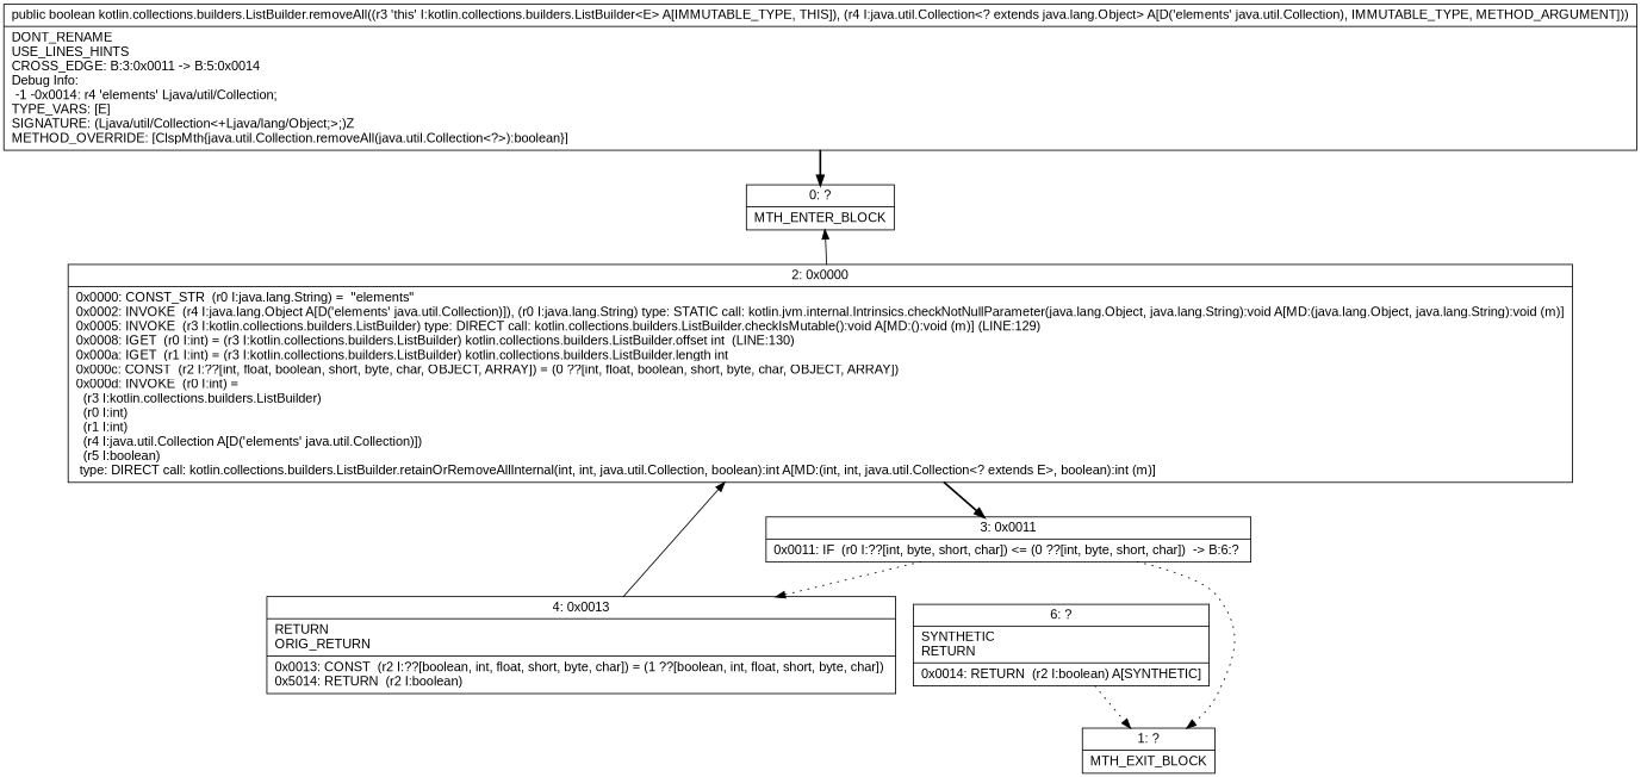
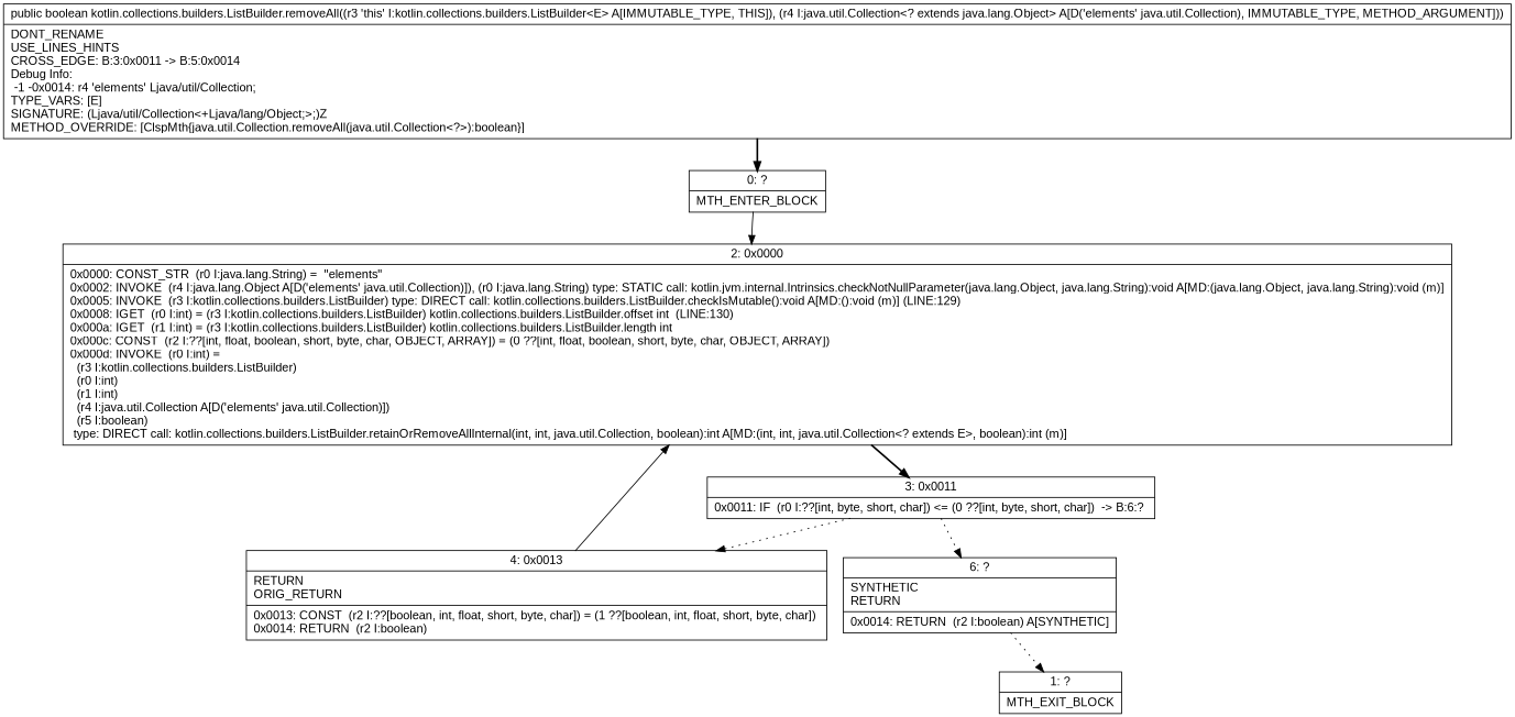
  digraph {
    fontname="Liberation Sans"
    node [fontname="Liberation Sans" shape=record]
    edge [fontname="Liberation Sans" style=dotted]
    n1 [label="{0\:\ ?|MTH_ENTER_BLOCK\l}"]
    n2 [label="{2\:\ 0x0000|0x0000: CONST_STR  (r0 I:java.lang.String) =  \"elements\" \l0x0002: INVOKE  (r4 I:java.lang.Object A[D('elements' java.util.Collection)]), (r0 I:java.lang.String) type: STATIC call: kotlin.jvm.internal.Intrinsics.checkNotNullParameter(java.lang.Object, java.lang.String):void A[MD:(java.lang.Object, java.lang.String):void (m)]\l0x0005: INVOKE  (r3 I:kotlin.collections.builders.ListBuilder) type: DIRECT call: kotlin.collections.builders.ListBuilder.checkIsMutable():void A[MD:():void (m)] (LINE:129)\l0x0008: IGET  (r0 I:int) = (r3 I:kotlin.collections.builders.ListBuilder) kotlin.collections.builders.ListBuilder.offset int  (LINE:130)\l0x000a: IGET  (r1 I:int) = (r3 I:kotlin.collections.builders.ListBuilder) kotlin.collections.builders.ListBuilder.length int \l0x000c: CONST  (r2 I:??[int, float, boolean, short, byte, char, OBJECT, ARRAY]) = (0 ??[int, float, boolean, short, byte, char, OBJECT, ARRAY]) \l0x000d: INVOKE  (r0 I:int) = \l  (r3 I:kotlin.collections.builders.ListBuilder)\l  (r0 I:int)\l  (r1 I:int)\l  (r4 I:java.util.Collection A[D('elements' java.util.Collection)])\l  (r5 I:boolean)\l type: DIRECT call: kotlin.collections.builders.ListBuilder.retainOrRemoveAllInternal(int, int, java.util.Collection, boolean):int A[MD:(int, int, java.util.Collection\<? extends E\>, boolean):int (m)]\l}"]
    n3 [label="{3\:\ 0x0011|0x0011: IF  (r0 I:??[int, byte, short, char]) \<= (0 ??[int, byte, short, char])  \-\> B:6:? \l}"]
-   n4 [label="{4\:\ 0x0013|RETURN\lORIG_RETURN\l|0x0013: CONST  (r2 I:??[boolean, int, float, short, byte, char]) = (1 ??[boolean, int, float, short, byte, char]) \l0x5014: RETURN  (r2 I:boolean) \l}"]
+   n4 [label="{4\:\ 0x0013|RETURN\lORIG_RETURN\l|0x0013: CONST  (r2 I:??[boolean, int, float, short, byte, char]) = (1 ??[boolean, int, float, short, byte, char]) \l0x0014: RETURN  (r2 I:boolean) \l}"]
    n5 [label="{6\:\ ?|SYNTHETIC\lRETURN\l|0x0014: RETURN  (r2 I:boolean) A[SYNTHETIC]\l}"]
    n6 [label="{1\:\ ?|MTH_EXIT_BLOCK\l}"]
    n7 [label="{public boolean kotlin.collections.builders.ListBuilder.removeAll((r3 'this' I:kotlin.collections.builders.ListBuilder\<E\> A[IMMUTABLE_TYPE, THIS]), (r4 I:java.util.Collection\<? extends java.lang.Object\> A[D('elements' java.util.Collection), IMMUTABLE_TYPE, METHOD_ARGUMENT]))  | DONT_RENAME\lUSE_LINES_HINTS\lCROSS_EDGE: B:3:0x0011 \-\> B:5:0x0014\lDebug Info:\l  \-1 \-0x0014: r4 'elements' Ljava\/util\/Collection;\lTYPE_VARS: [E]\lSIGNATURE: (Ljava\/util\/Collection\<+Ljava\/lang\/Object;\>;)Z\lMETHOD_OVERRIDE: [ClspMth\{java.util.Collection.removeAll(java.util.Collection\<?\>):boolean\}]\l}"]
-   n2 -> n1 [style=solid]
+   n1 -> n2 [style=solid]
    n2 -> n3 [style=bold]
    n3 -> n4
-   n3 -> n6
+   n3 -> n5
    n4 -> n2 [style=solid]
    n5 -> n6
    n7 -> n1 [style=bold]
  }
